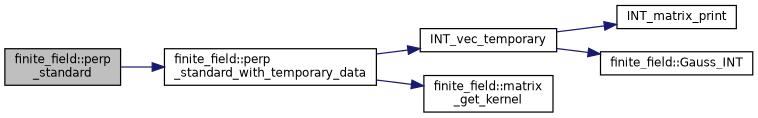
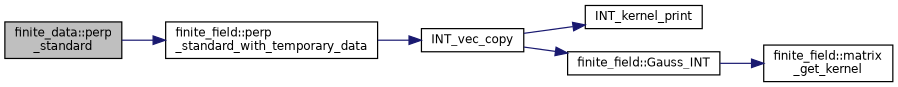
  digraph {
    rankdir=LR
    node [color=black fillcolor=white fontname=Helvetica fontsize=10 shape=record style=filled]
    edge [color=midnightblue fontname=Helvetica fontsize=10 labelfontname=Helvetica labelfontsize=10 style=solid]
-   n1 [fillcolor=grey75 fontcolor=black height=0.2 label="finite_field::perp\l_standard" width=0.4]
+   n1 [fillcolor=grey75 fontcolor=black height=0.2 label="finite_data::perp\l_standard" width=0.4]
    n2 [height=0.2 label="finite_field::perp\l_standard_with_temporary_data" width=0.4]
-   n3 [height=0.2 label=INT_vec_temporary width=0.4]
+   n3 [height=0.2 label=INT_vec_copy width=0.4]
    n4 [height=0.2 label="finite_field::matrix\l_get_kernel" width=0.4]
-   n5 [height=0.2 label=INT_matrix_print width=0.4]
+   n5 [height=0.2 label=INT_kernel_print width=0.4]
    n6 [height=0.2 label="finite_field::Gauss_INT" width=0.4]
    n1 -> n2
    n2 -> n3
-   n2 -> n4
+   n6 -> n4
    n3 -> n5
    n3 -> n6
  }
